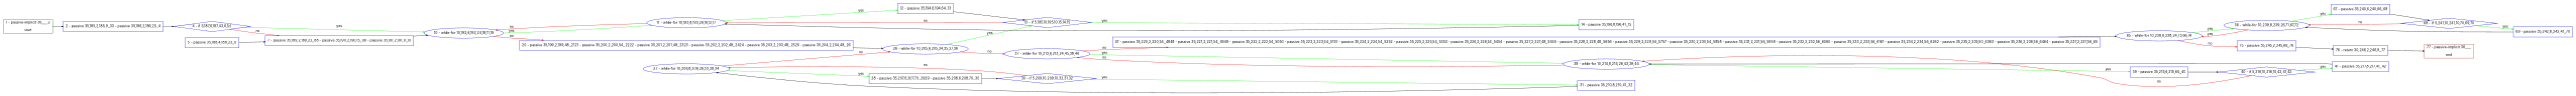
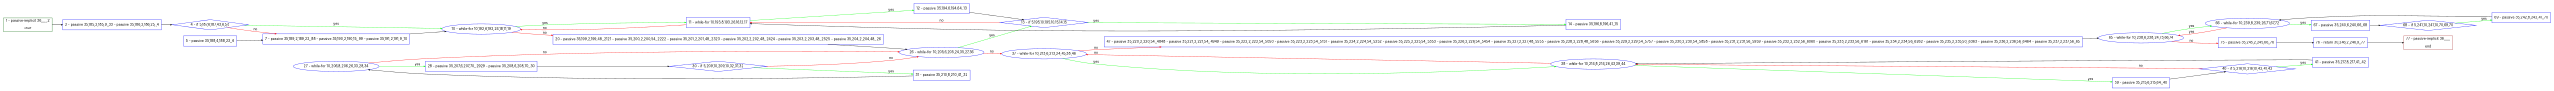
  digraph {
    bgcolor=white
    compound=true
    fillcolor="#FFFFCC"
    fontname=Inter
    fontsize=12
    pack=true
    packmode=clust
    rankdir=LR
    style="rounded,filled"
    node [color="#0000ff" compound=true fillcolor="#ffffff" fixedsize=false fontname=Inter fontsize=12 node_initialized=no shape=box style=filled]
    edge [arrowhead=normal arrowsize=0.5 arrowtail=none color="#000000" compound=true dir=forward fontcolor=black fontname=Inter fontsize=12]
    n1 [label="2 - passive 35,185,2,185,9,,33 - passive 35,186,2,186,25,,4"]
    n2 [label="4 - if 5,187,6,187,43,6,5,6" shape=diamond]
    n3 [label="7 - passive 35,189,2,189,22,,88 - passive 35,190,2,190,15,,99 - passive 35,191,2,191,9,,10"]
    n4 [label="10 - while-for 10,192,6,192,24,18,11,19" shape=oval]
    n5 [color="#006400" label="1 - passive-implicit 36,,,,,,2\n\nstart"]
    n6 [label="5 - passive 35,188,4,188,23,,6"]
-   n7 [label="11 - while-for 10,193,8,193,26,16,12,17" shape=oval]
+   n7 [label="11 - while-for 10,193,8,193,26,16,12,17"]
    n8 [label="20 - passive 35,199,2,199,48,,2121 - passive 35,200,2,200,54,,2222 - passive 35,201,2,201,48,,2323 - passive 35,202,2,202,48,,2424 - passive 35,203,2,203,48,,2525 - passive 35,204,2,204,48,,26"]
    n9 [label="12 - passive 35,194,6,194,64,,13"]
    n10 [label="26 - while-for 10,205,6,205,24,35,27,36" shape=oval]
    n11 [label="13 - if 5,195,10,195,10,15,14,15" shape=diamond]
    n12 [label="37 - while-for 10,213,6,213,24,45,38,46" shape=oval]
    n13 [label="14 - passive 35,196,8,196,41,,15"]
    n14 [label="27 - while-for 10,206,8,206,26,33,28,34" shape=oval]
    n15 [label="28 - passive 35,207,6,207,70,,2929 - passive 35,208,6,208,70,,30"]
    n16 [label="38 - while-for 10,214,8,214,26,43,39,44" shape=oval]
    n17 [label="47 - passive 35,220,2,220,54,,4848 - passive 35,221,2,221,54,,4949 - passive 35,222,2,222,54,,5050 - passive 35,223,2,223,54,,5151 - passive 35,224,2,224,54,,5252 - passive 35,225,2,225,54,,5353 - passive 35,226,2,226,54,,5454 - passive 35,227,2,227,48,,5555 - passive 35,228,2,228,48,,5656 - passive 35,229,2,229,54,,5757 - passive 35,230,2,230,54,,5858 - passive 35,231,2,231,56,,5959 - passive 35,232,2,232,56,,6060 - passive 35,233,2,233,56,,6161 - passive 35,234,2,234,56,,6262 - passive 35,235,2,235,50,,6363 - passive 35,236,2,236,56,,6464 - passive 35,237,2,237,56,,65"]
    n18 [label="30 - if 5,209,10,209,10,32,31,32" shape=diamond]
    n19 [label="39 - passive 35,215,6,215,64,,40"]
    n20 [label="65 - while-for 10,238,6,238,24,73,66,74" shape=oval]
    n21 [label="31 - passive 35,210,8,210,41,,32"]
    n22 [label="40 - if 5,216,10,216,10,42,41,42" shape=diamond]
    n23 [label="66 - while-for 10,239,8,239,26,71,67,72" shape=oval]
    n24 [label="75 - passive 35,245,2,245,66,,76"]
    n25 [label="41 - passive 35,217,8,217,41,,42"]
    n26 [label="67 - passive 35,240,6,240,66,,68"]
    n27 [label="76 - return 30,246,2,246,9,,77"]
    n28 [label="68 - if 5,241,10,241,10,70,69,70" shape=diamond]
    n29 [color="#a52a2a" label="77 - passive-implicit 36,,,,,,\n\nend"]
    n30 [label="69 - passive 35,242,8,242,41,,70"]
    n1 -> n2
    n2 -> n3 [color="#ff0000" label=no]
    n2 -> n4 [color="#00ff00" label=yes]
    n3 -> n4
    n4 -> n7 [color="#00ff00" label=yes]
    n4 -> n8 [color="#ff0000" label=no]
    n5 -> n1
    n6 -> n3
    n7 -> n4 [color="#ff0000" label=no]
    n7 -> n9 [color="#00ff00" label=yes]
    n8 -> n10
    n9 -> n11
    n10 -> n11 [color="#00ff00" label=yes]
    n10 -> n12 [color="#ff0000" label=no]
    n11 -> n7 [color="#ff0000" label=no]
    n11 -> n13 [color="#00ff00" label=yes]
    n12 -> n16 [color="#00ff00" label=yes]
    n12 -> n17 [color="#ff0000" label=no]
    n13 -> n7
    n14 -> n10 [color="#ff0000" label=no]
    n14 -> n15 [color="#00ff00" label=yes]
    n15 -> n18
    n16 -> n12 [color="#ff0000" label=no]
    n16 -> n19 [color="#00ff00" label=yes]
    n17 -> n20
-   n18 -> n14 [color="#ff0000" label=no]
+   n18 -> n10 [color="#ff0000" label=no]
    n18 -> n21 [color="#00ff00" label=yes]
    n19 -> n22
    n20 -> n23 [color="#00ff00" label=yes]
    n20 -> n24 [color="#ff0000" label=no]
    n21 -> n14
    n22 -> n16 [color="#ff0000" label=no]
    n22 -> n25 [color="#00ff00" label=yes]
    n23 -> n20 [color="#ff0000" label=yes]
    n23 -> n26 [color="#00ff00" label=yes]
    n24 -> n27
    n25 -> n16
    n26 -> n28
    n27 -> n29
-   n28 -> n23 [color="#ff0000" label=no]
    n28 -> n30 [color="#00ff00" label=yes]
    n30 -> n23
  }
